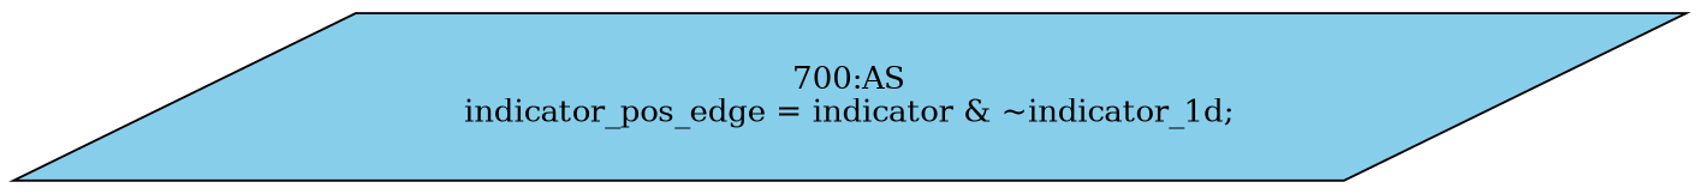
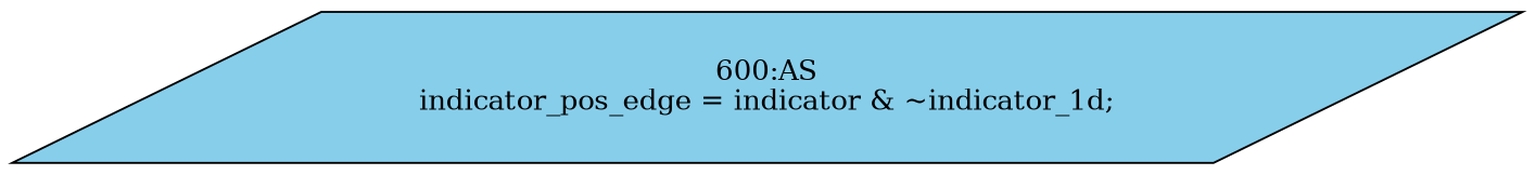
  strict digraph {
-   n1 [ast="<pyverilog.vparser.ast.Assign object at 0x7f0b055a4c50>" def_var="['indicator_pos_edge']" fillcolor=skyblue label="700:AS\nindicator_pos_edge = indicator & ~indicator_1d;" statements="[]" style=filled typ=Assign use_var="['indicator', 'indicator_1d']" color=black shape=parallelogram]
+   n1 [ast="<pyverilog.vparser.ast.Assign object at 0x7f0b055a4c50>" def_var="['indicator_pos_edge']" fillcolor=skyblue label="600:AS\nindicator_pos_edge = indicator & ~indicator_1d;" statements="[]" style=filled typ=Assign use_var="['indicator', 'indicator_1d']" color=black shape=parallelogram]
  }
